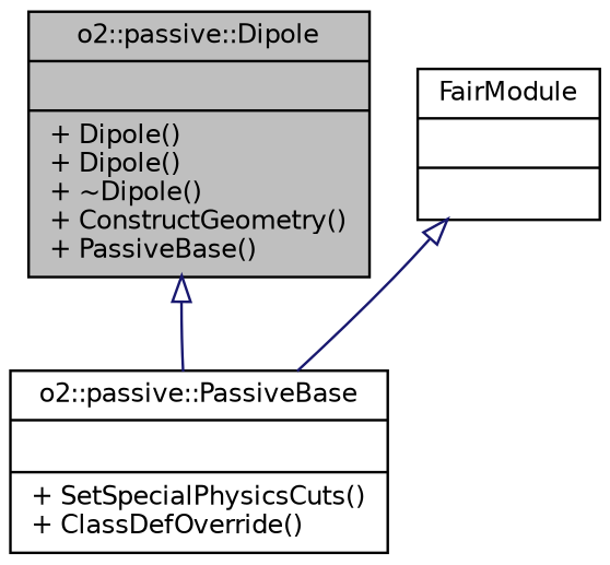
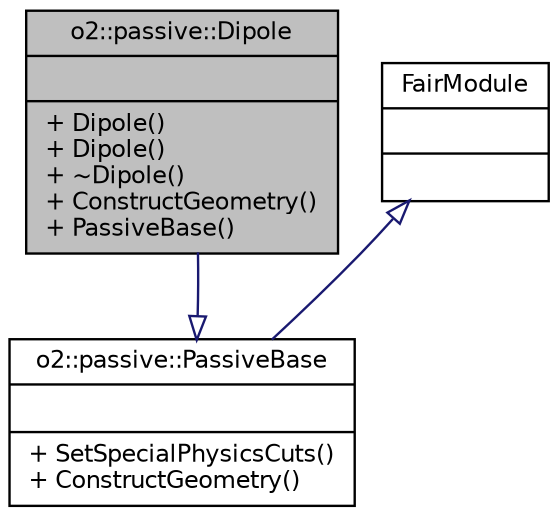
  digraph {
    fontname="DejaVu Sans"
    node [color=black fontname="DejaVu Sans" fontsize=10 shape=record]
    edge [arrowtail=onormal color=midnightblue dir=back fontname="DejaVu Sans" fontsize=10 labelfontname=Helvetica labelfontsize=10 style=solid]
    n1 [fillcolor=grey75 fontcolor=black height=0.2 label="{o2::passive::Dipole\n||+ Dipole()\l+ Dipole()\l+ ~Dipole()\l+ ConstructGeometry()\l+ PassiveBase()\l}" style=filled width=0.4]
-   n2 [height=0.2 label="{o2::passive::PassiveBase\n||+ SetSpecialPhysicsCuts()\l+ ClassDefOverride()\l}" width=0.4]
+   n2 [height=0.2 label="{o2::passive::PassiveBase\n||+ SetSpecialPhysicsCuts()\l+ ConstructGeometry()\l}" width=0.4]
    n3 [height=0.2 label="{FairModule\n||}" width=0.4]
-   n1 -> n2
+   n2 -> n1
    n3 -> n2
  }
